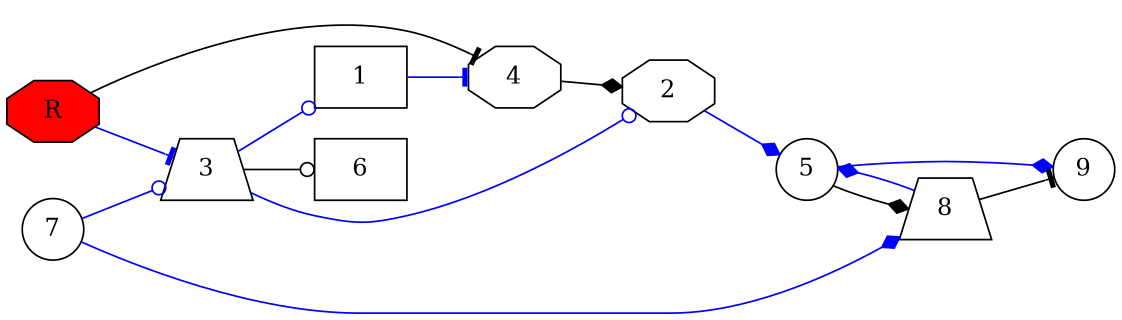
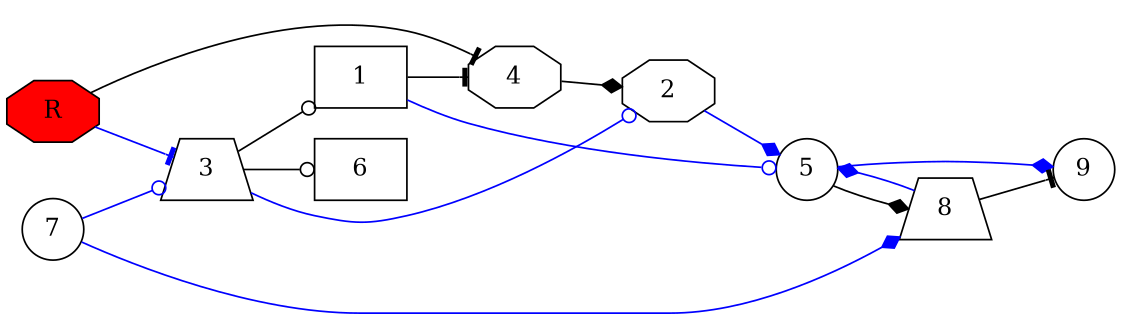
  digraph {
    rankdir=LR
    node [shape=octagon]
    edge [arrowhead=diamond color=blue]
    1 [shape=box]
    4
    5 [shape=circle]
    2
    8 [shape=trapezium]
    9 [shape=circle]
    3 [shape=trapezium]
    6 [shape=box]
    7 [shape=circle]
    R [fillcolor="#ff0000" style=filled]
-   1 -> 4 [arrowhead=tee]
+   1 -> 4 [arrowhead=tee color=black]
+   1 -> 5 [arrowhead=odot]
    4 -> 2 [color=black]
    5 -> 8 [color=black]
    5 -> 9
    2 -> 5
    8 -> 5
    8 -> 9 [arrowhead=tee color=black]
-   3 -> 1 [arrowhead=odot]
+   3 -> 1 [arrowhead=odot color=black]
    3 -> 2 [arrowhead=odot]
    3 -> 6 [arrowhead=odot color=black]
    7 -> 8
    7 -> 3 [arrowhead=odot]
    R -> 4 [arrowhead=tee color=black]
    R -> 3 [arrowhead=tee]
  }
